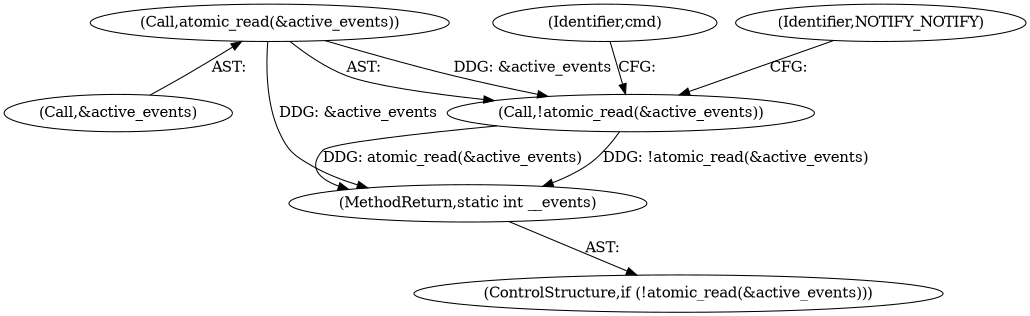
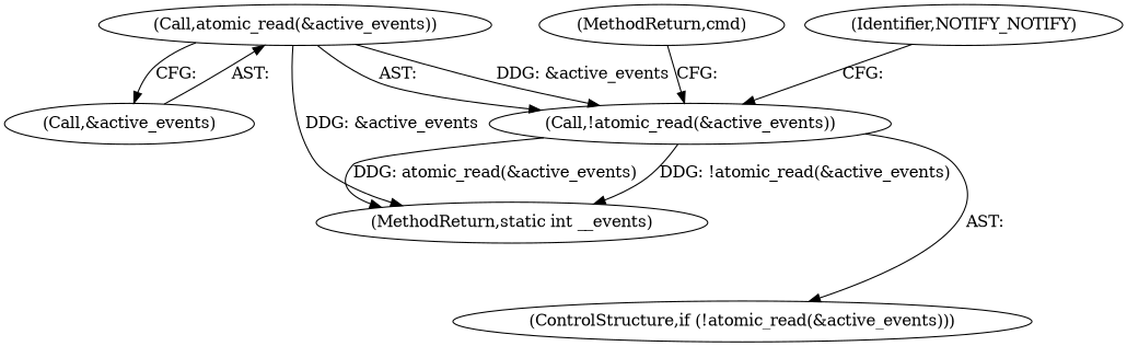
  digraph {
    n1 [label="(Call,atomic_read(&active_events))"]
    n2 [label="(Call,!atomic_read(&active_events))"]
    n3 [label="(Call,&active_events)"]
    n4 [label="(MethodReturn,static int __events)"]
    n5 [label="(ControlStructure,if (!atomic_read(&active_events)))"]
-   n6 [label="(Identifier,cmd)"]
+   n6 [label="(MethodReturn,cmd)"]
    n7 [label="(Identifier,NOTIFY_NOTIFY)"]
    n1 -> n2 [label="AST: "]
    n1 -> n2 [label="DDG: &active_events"]
+   n1 -> n3 [label="CFG: "]
    n1 -> n4 [label="DDG: &active_events"]
    n2 -> n4 [label="DDG: !atomic_read(&active_events)"]
    n2 -> n4 [label="DDG: atomic_read(&active_events)"]
-   n4 -> n5 [label="AST: "]
+   n2 -> n5 [label="AST: "]
    n3 -> n1 [label="AST: "]
    n6 -> n2 [label="CFG: "]
    n7 -> n2 [label="CFG: "]
  }
